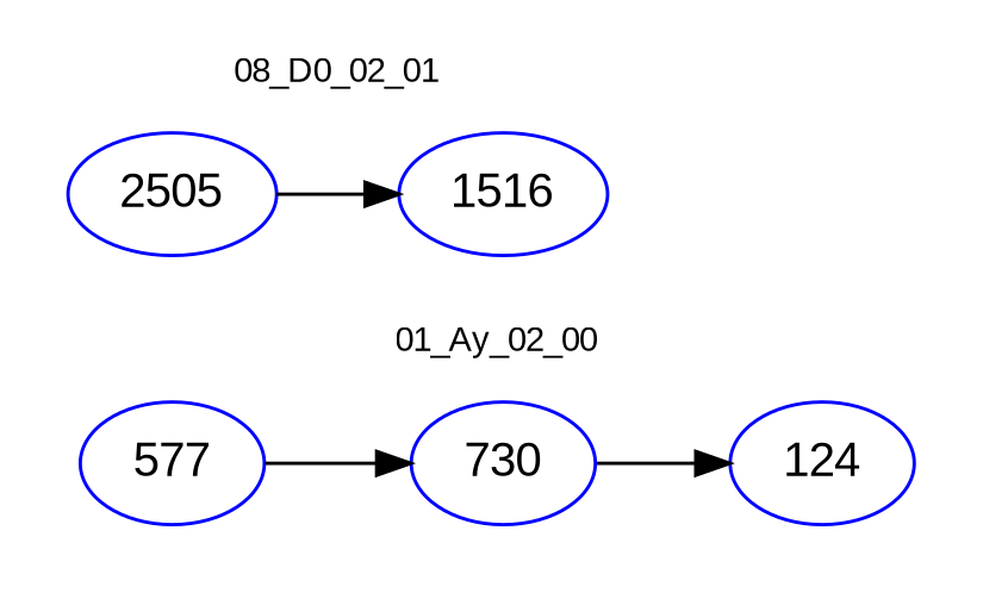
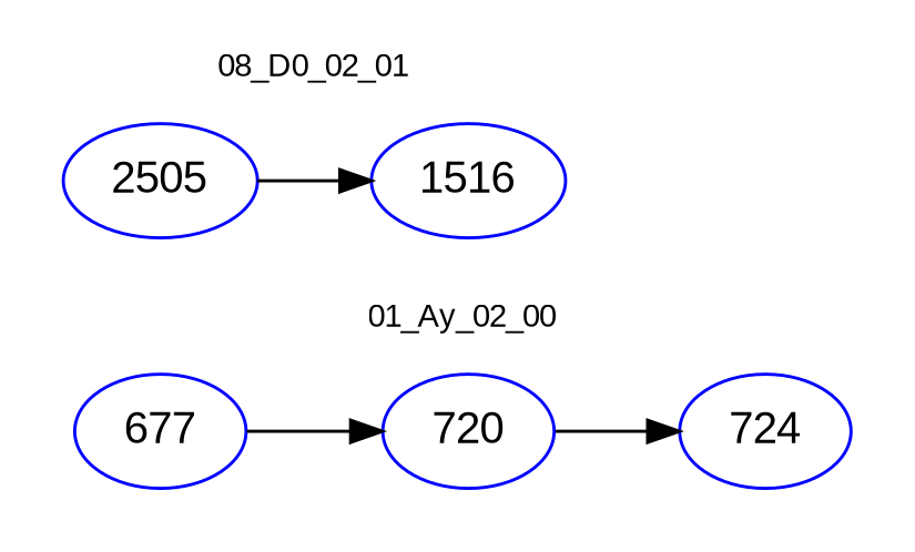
  digraph {
    fontname="Liberation Sans"
    rankdir=LR
    node [color=blue fontname="Liberation Sans"]
    edge [color=black fontname="Liberation Sans"]
-   n1 [label=577]
-   n2 [label=730]
-   n3 [label=124]
+   n1 [label=677]
+   n2 [label=720]
+   n3 [label=724]
    n4 [label=2505]
    n5 [label=1516]
    subgraph cluster_1 {
      color=white
      fontsize=10
      label="01_Ay_02_00"
      n1
      n2
      n3
    }
    subgraph cluster_2 {
      color=white
      fontsize=10
      label="08_D0_02_01"
      n4
      n5
    }
    n1 -> n2
    n2 -> n3
    n4 -> n5
  }
